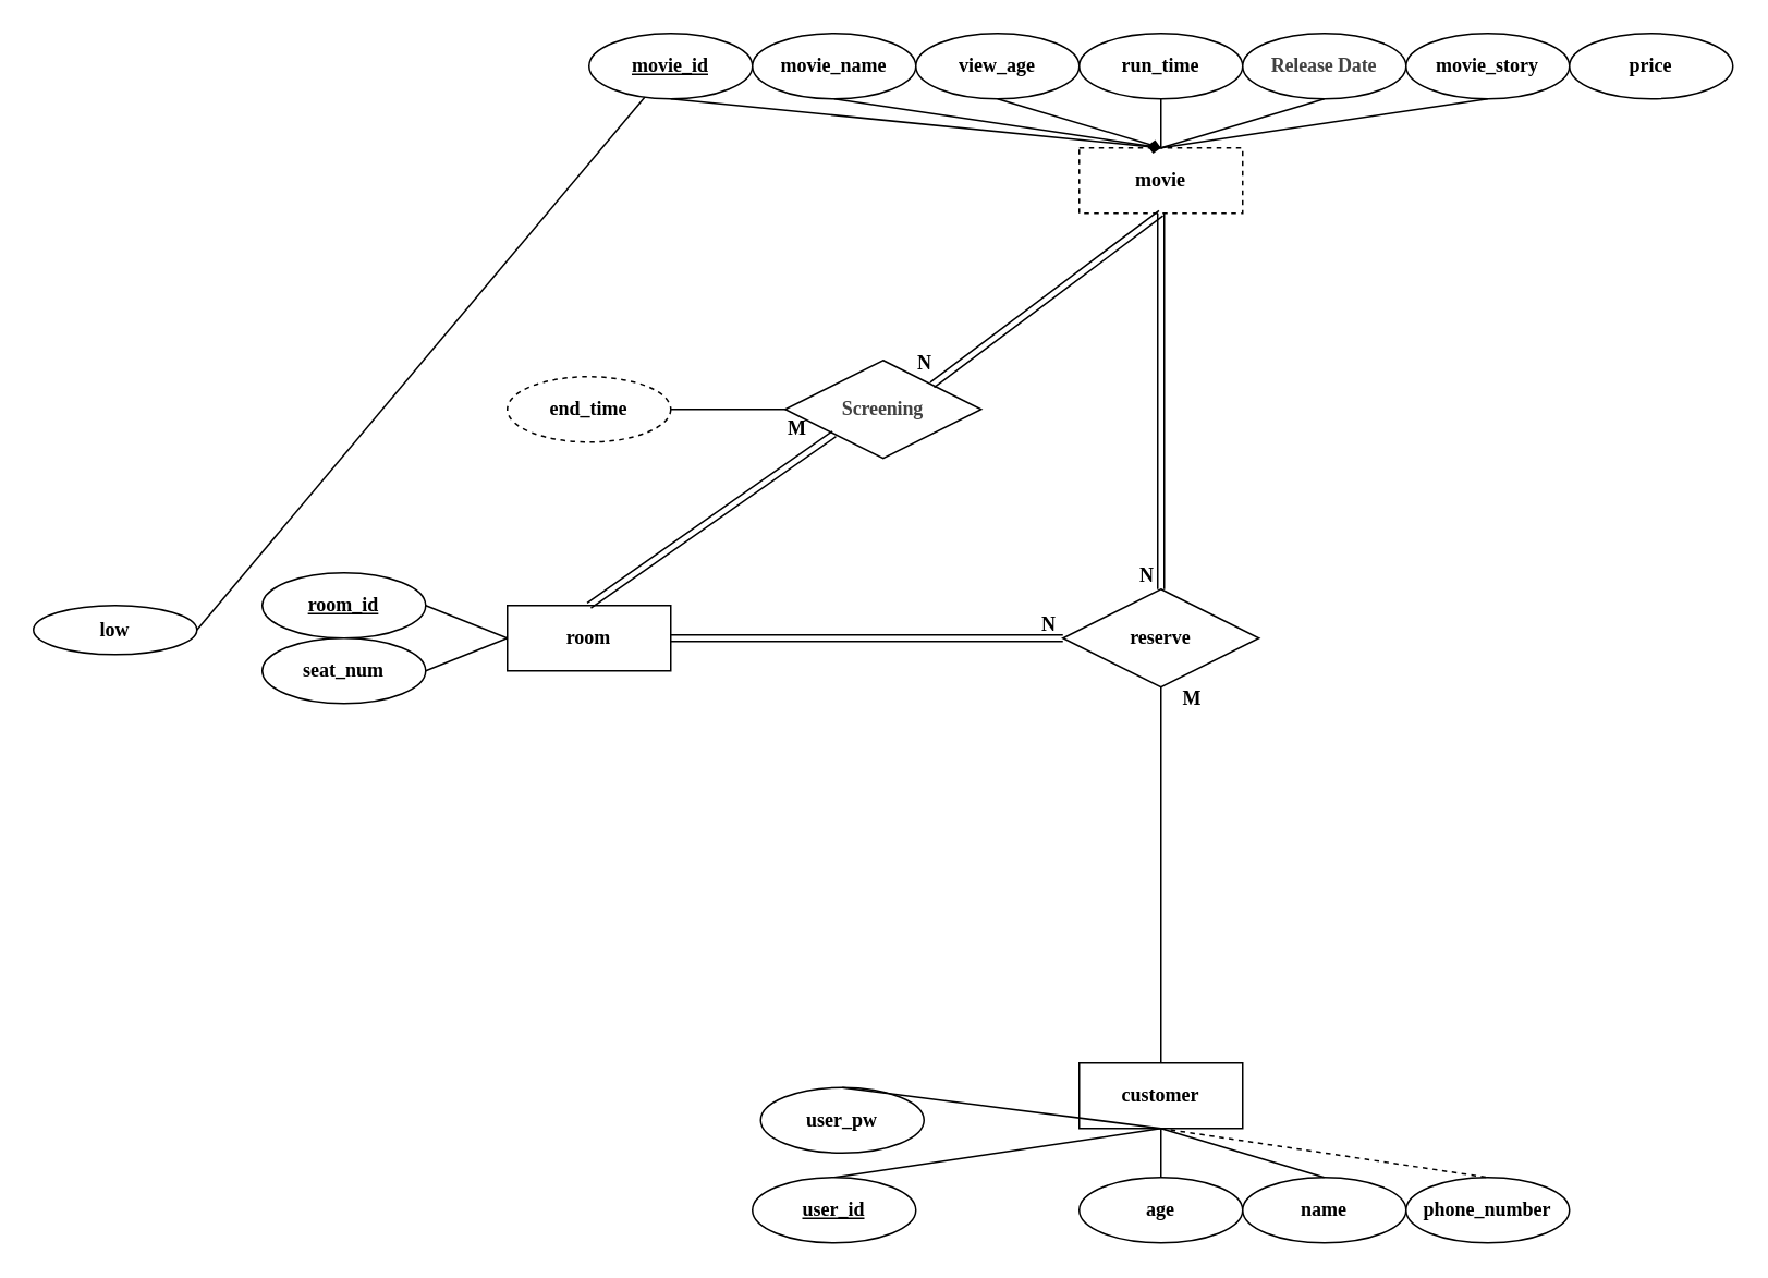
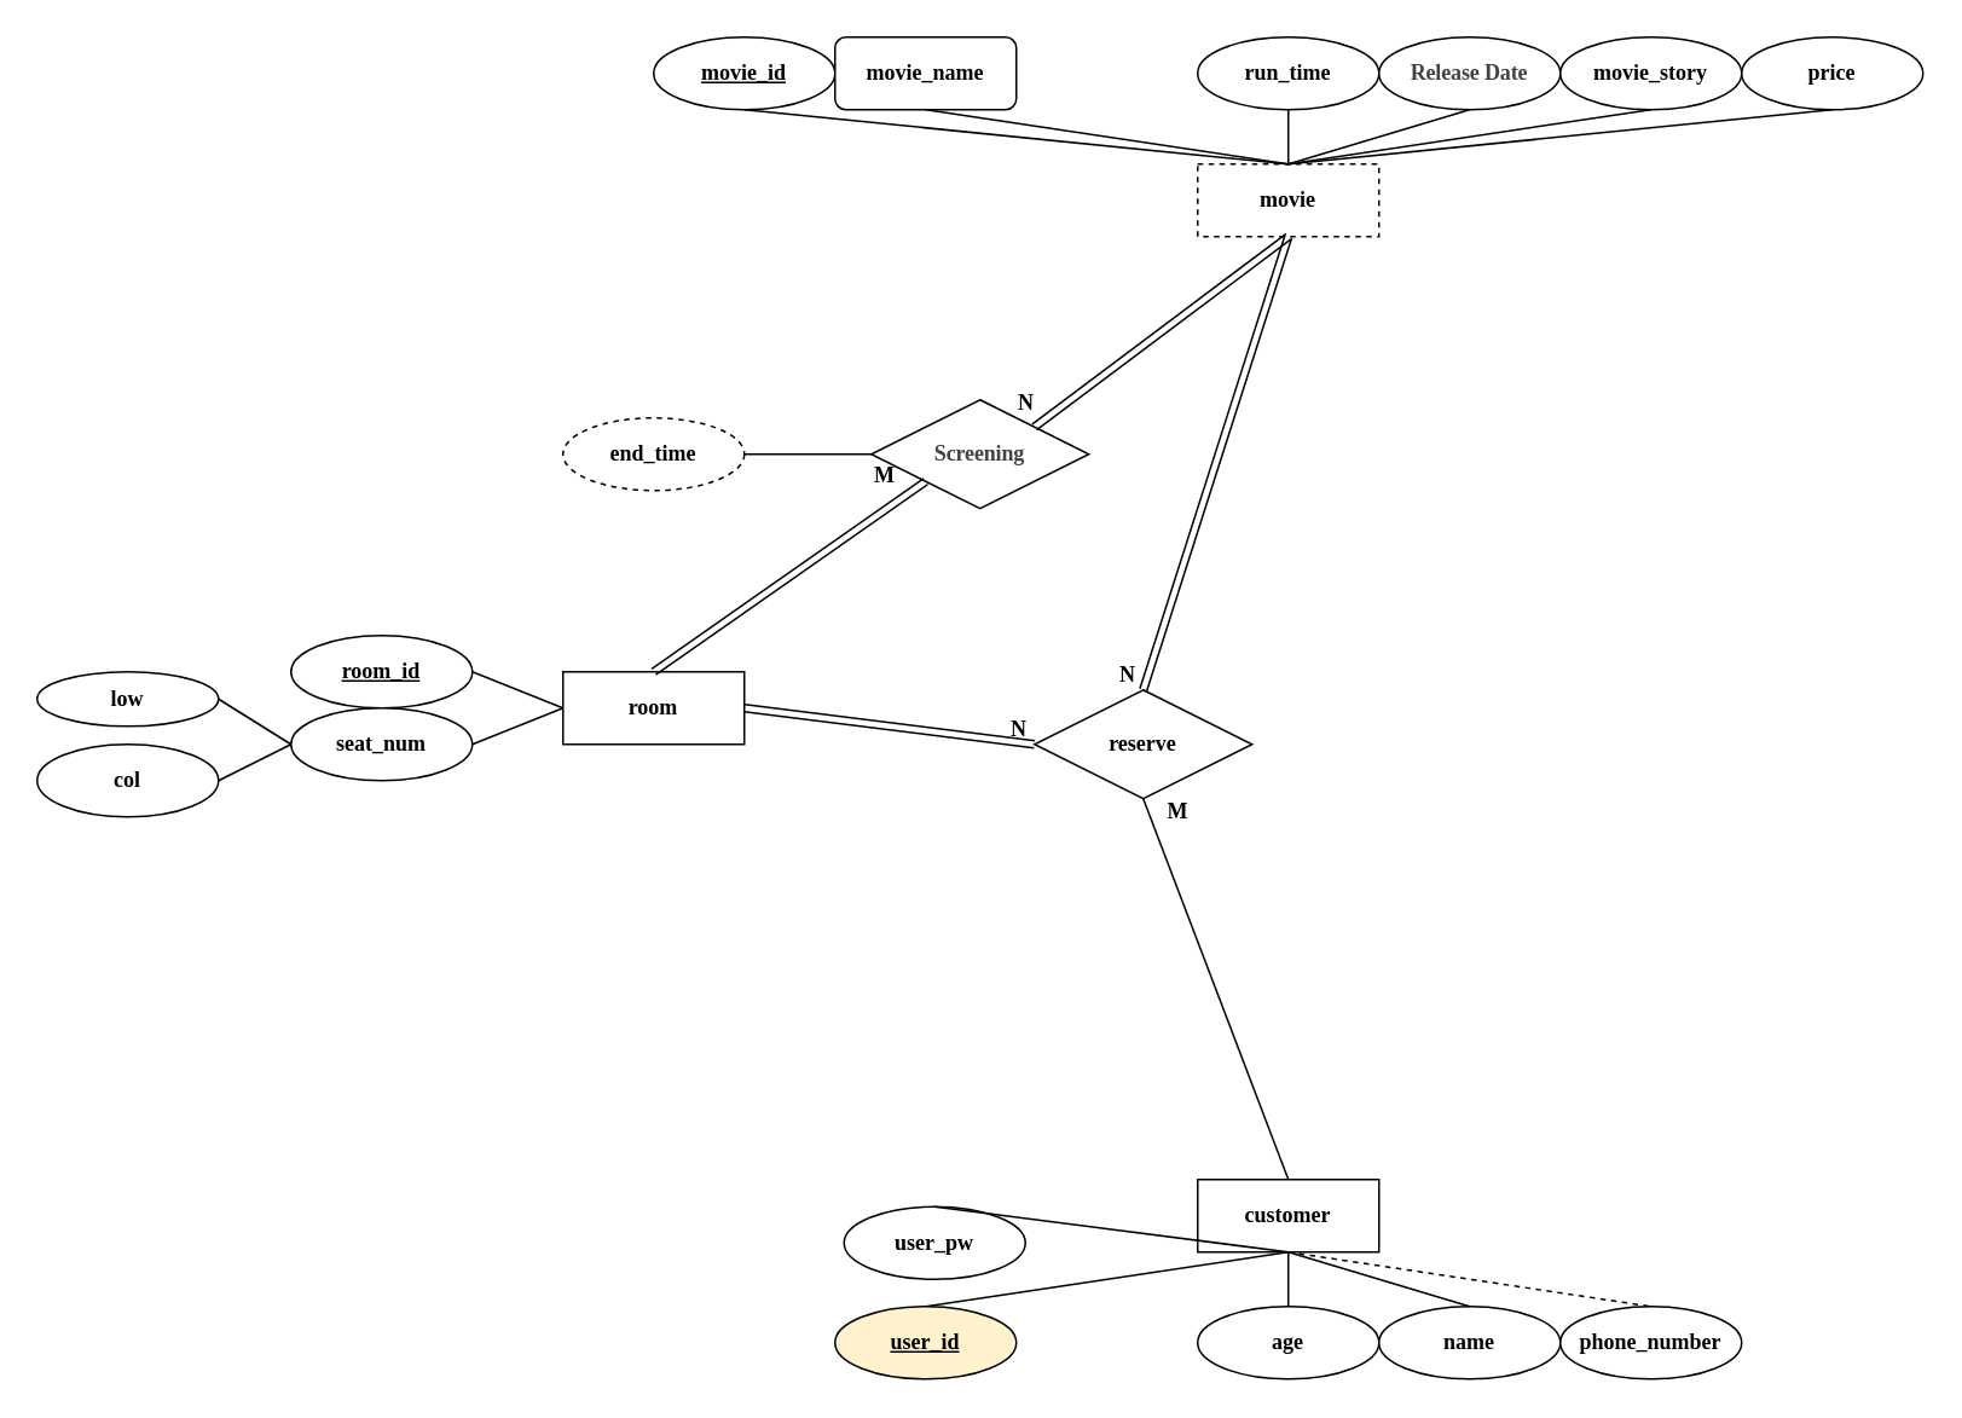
  <mxCell id="0" />
  <mxCell id="1" parent="0" />
  <mxCell id="2" value="movie" style="whiteSpace=wrap;html=1;align=center;fontFamily=Verdana;fontSize=12;fontStyle=1;dashed=1;" parent="1" vertex="1"><mxGeometry x="660" y="90" width="100" height="40" as="geometry" /></mxCell>
  <mxCell id="3" value="customer" style="whiteSpace=wrap;html=1;align=center;fontFamily=Verdana;fontSize=12;fontStyle=1" parent="1" vertex="1"><mxGeometry x="660" y="650" width="100" height="40" as="geometry" /></mxCell>
  <mxCell id="4" value="movie_id" style="ellipse;whiteSpace=wrap;html=1;align=center;fontStyle=5;fontFamily=Verdana;fontSize=12;" parent="1" vertex="1"><mxGeometry x="360" y="20" width="100" height="40" as="geometry" /></mxCell>
- <mxCell id="5" value="movie_name" style="ellipse;whiteSpace=wrap;html=1;align=center;fontFamily=Verdana;fontSize=12;fontStyle=1" parent="1" vertex="1"><mxGeometry x="460" y="20" width="100" height="40" as="geometry" /></mxCell>
- <mxCell id="6" value="view_age" style="ellipse;whiteSpace=wrap;html=1;align=center;fontFamily=Verdana;fontSize=12;fontStyle=1" parent="1" vertex="1"><mxGeometry x="560" y="20" width="100" height="40" as="geometry" /></mxCell>
+ <mxCell id="5" value="movie_name" style="whiteSpace=wrap;html=1;align=center;fontFamily=Verdana;fontSize=12;fontStyle=1;rounded=1;" parent="1" vertex="1"><mxGeometry x="460" y="20" width="100" height="40" as="geometry" /></mxCell>
  <mxCell id="7" value="" style="endArrow=none;html=1;rounded=0;exitX=0.5;exitY=1;exitDx=0;exitDy=0;entryX=0.5;entryY=0;entryDx=0;entryDy=0;fontFamily=Verdana;fontSize=12;fontStyle=1" parent="1" source="4" target="2" edge="1"><mxGeometry relative="1" as="geometry"><mxPoint x="625" y="250" as="sourcePoint" /><mxPoint x="430" y="110" as="targetPoint" /></mxGeometry></mxCell>
- <mxCell id="8" value="" style="endArrow=diamond;html=1;rounded=0;exitX=0.5;exitY=1;exitDx=0;exitDy=0;entryX=0.5;entryY=0;entryDx=0;entryDy=0;fontFamily=Verdana;fontSize=12;fontStyle=1;" parent="1" source="5" target="2" edge="1"><mxGeometry relative="1" as="geometry"><mxPoint x="635" y="250" as="sourcePoint" /><mxPoint x="540" y="110" as="targetPoint" /></mxGeometry></mxCell>
- <mxCell id="9" value="" style="endArrow=none;html=1;rounded=0;exitX=0.5;exitY=1;exitDx=0;exitDy=0;entryX=0.5;entryY=0;entryDx=0;entryDy=0;fontFamily=Verdana;fontSize=12;fontStyle=1" parent="1" source="6" target="2" edge="1"><mxGeometry relative="1" as="geometry"><mxPoint x="805" y="260" as="sourcePoint" /><mxPoint x="590" y="100" as="targetPoint" /></mxGeometry></mxCell>
+ <mxCell id="8" value="" style="endArrow=none;html=1;rounded=0;exitX=0.5;exitY=1;exitDx=0;exitDy=0;entryX=0.5;entryY=0;entryDx=0;entryDy=0;fontFamily=Verdana;fontSize=12;fontStyle=1" parent="1" source="5" target="2" edge="1"><mxGeometry relative="1" as="geometry"><mxPoint x="635" y="250" as="sourcePoint" /><mxPoint x="540" y="110" as="targetPoint" /></mxGeometry></mxCell>
  <mxCell id="10" value="user_pw" style="ellipse;whiteSpace=wrap;html=1;align=center;fontFamily=Verdana;fontSize=12;fontStyle=1" parent="1" vertex="1"><mxGeometry x="465" y="665" width="100" height="40" as="geometry" /></mxCell>
  <mxCell id="11" value="age" style="ellipse;whiteSpace=wrap;html=1;align=center;fontFamily=Verdana;fontSize=12;fontStyle=1" parent="1" vertex="1"><mxGeometry x="660" y="720" width="100" height="40" as="geometry" /></mxCell>
  <mxCell id="12" value="" style="endArrow=none;html=1;rounded=0;entryX=0.5;entryY=0;entryDx=0;entryDy=0;exitX=0.5;exitY=1;exitDx=0;exitDy=0;fontFamily=Verdana;fontSize=12;fontStyle=1" parent="1" source="3" target="11" edge="1"><mxGeometry relative="1" as="geometry"><mxPoint x="950" y="740" as="sourcePoint" /><mxPoint x="1110" y="740" as="targetPoint" /></mxGeometry></mxCell>
  <mxCell id="13" value="" style="endArrow=none;html=1;rounded=0;entryX=0.5;entryY=0;entryDx=0;entryDy=0;exitX=0.5;exitY=1;exitDx=0;exitDy=0;fontFamily=Verdana;fontSize=12;fontStyle=1" parent="1" source="3" target="10" edge="1"><mxGeometry relative="1" as="geometry"><mxPoint x="1030" y="740" as="sourcePoint" /><mxPoint x="1110" y="740" as="targetPoint" /></mxGeometry></mxCell>
  <mxCell id="14" value="" style="endArrow=none;html=1;rounded=0;exitX=0.5;exitY=0;exitDx=0;exitDy=0;entryX=0.5;entryY=1;entryDx=0;entryDy=0;fontFamily=Verdana;fontSize=12;fontStyle=1" parent="1" source="17" target="3" edge="1"><mxGeometry relative="1" as="geometry"><mxPoint x="560" y="720" as="sourcePoint" /><mxPoint x="1110" y="740" as="targetPoint" /></mxGeometry></mxCell>
  <mxCell id="15" value="name" style="ellipse;whiteSpace=wrap;html=1;align=center;fontFamily=Verdana;fontSize=12;fontStyle=1" parent="1" vertex="1"><mxGeometry x="760" y="720" width="100" height="40" as="geometry" /></mxCell>
  <mxCell id="16" value="" style="endArrow=none;html=1;rounded=0;exitX=0.5;exitY=1;exitDx=0;exitDy=0;entryX=0.5;entryY=0;entryDx=0;entryDy=0;fontFamily=Verdana;fontSize=12;fontStyle=1" parent="1" source="3" target="15" edge="1"><mxGeometry relative="1" as="geometry"><mxPoint x="1050" y="790" as="sourcePoint" /><mxPoint x="1210" y="790" as="targetPoint" /></mxGeometry></mxCell>
- <mxCell id="17" value="user_id" style="ellipse;whiteSpace=wrap;html=1;align=center;fontStyle=5;fontFamily=Verdana;fontSize=12;" parent="1" vertex="1"><mxGeometry x="460" y="720" width="100" height="40" as="geometry" /></mxCell>
+ <mxCell id="17" value="user_id" style="ellipse;whiteSpace=wrap;html=1;align=center;fontStyle=5;fontFamily=Verdana;fontSize=12;fillColor=#fff2cc;" parent="1" vertex="1"><mxGeometry x="460" y="720" width="100" height="40" as="geometry" /></mxCell>
  <mxCell id="18" value="room" style="whiteSpace=wrap;html=1;align=center;fontFamily=Verdana;fontSize=12;fontStyle=1" parent="1" vertex="1"><mxGeometry x="310" y="370" width="100" height="40" as="geometry" /></mxCell>
  <mxCell id="19" value="room_id" style="ellipse;whiteSpace=wrap;html=1;align=center;fontStyle=5;fontFamily=Verdana;fontSize=12;" parent="1" vertex="1"><mxGeometry x="160" y="350" width="100" height="40" as="geometry" /></mxCell>
  <mxCell id="20" value="seat_num" style="ellipse;whiteSpace=wrap;html=1;align=center;fontFamily=Verdana;fontSize=12;fontStyle=1" parent="1" vertex="1"><mxGeometry x="160" y="390" width="100" height="40" as="geometry" /></mxCell>
  <mxCell id="21" value="" style="endArrow=none;html=1;rounded=0;exitX=1;exitY=0.5;exitDx=0;exitDy=0;entryX=0;entryY=0.5;entryDx=0;entryDy=0;fontFamily=Verdana;fontSize=12;fontStyle=1" parent="1" source="19" target="18" edge="1"><mxGeometry relative="1" as="geometry"><mxPoint x="610" y="440" as="sourcePoint" /><mxPoint x="770" y="440" as="targetPoint" /></mxGeometry></mxCell>
  <mxCell id="22" value="" style="endArrow=none;html=1;rounded=0;exitX=1;exitY=0.5;exitDx=0;exitDy=0;entryX=0;entryY=0.5;entryDx=0;entryDy=0;fontFamily=Verdana;fontSize=12;fontStyle=1" parent="1" source="20" target="18" edge="1"><mxGeometry relative="1" as="geometry"><mxPoint x="610" y="440" as="sourcePoint" /><mxPoint x="770" y="440" as="targetPoint" /></mxGeometry></mxCell>
  <mxCell id="23" value="low" style="ellipse;whiteSpace=wrap;html=1;align=center;fontFamily=Verdana;fontSize=12;fontStyle=1" parent="1" vertex="1"><mxGeometry x="20" y="370" width="100" height="30" as="geometry" /></mxCell>
- <mxCell id="25" value="" style="endArrow=none;html=1;rounded=0;exitX=1;exitY=0.5;exitDx=0;exitDy=0;fontFamily=Verdana;fontSize=12;fontStyle=1;" parent="1" source="23" target="4" edge="1"><mxGeometry relative="1" as="geometry"><mxPoint x="120" y="460" as="sourcePoint" /><mxPoint x="280" y="460" as="targetPoint" /></mxGeometry></mxCell>
+ <mxCell id="24" value="col" style="ellipse;whiteSpace=wrap;html=1;align=center;fontFamily=Verdana;fontSize=12;fontStyle=1" parent="1" vertex="1"><mxGeometry x="20" y="410" width="100" height="40" as="geometry" /></mxCell>
+ <mxCell id="25" value="" style="endArrow=none;html=1;rounded=0;exitX=1;exitY=0.5;exitDx=0;exitDy=0;entryX=0;entryY=0.5;entryDx=0;entryDy=0;fontFamily=Verdana;fontSize=12;fontStyle=1" parent="1" source="23" target="20" edge="1"><mxGeometry relative="1" as="geometry"><mxPoint x="120" y="460" as="sourcePoint" /><mxPoint x="280" y="460" as="targetPoint" /></mxGeometry></mxCell>
+ <mxCell id="26" value="" style="endArrow=none;html=1;rounded=0;exitX=1;exitY=0.5;exitDx=0;exitDy=0;entryX=0;entryY=0.5;entryDx=0;entryDy=0;fontFamily=Verdana;fontSize=12;fontStyle=1" parent="1" source="24" target="20" edge="1"><mxGeometry relative="1" as="geometry"><mxPoint x="120" y="460" as="sourcePoint" /><mxPoint x="280" y="460" as="targetPoint" /></mxGeometry></mxCell>
  <mxCell id="27" value="&lt;span style=&quot;color: rgb(66, 66, 66); font-size: 12px; letter-spacing: -0.1px; background-color: rgb(255, 255, 255);&quot;&gt;Screening&lt;/span&gt;" style="shape=rhombus;perimeter=rhombusPerimeter;whiteSpace=wrap;html=1;align=center;fontFamily=Verdana;fontSize=12;fontStyle=1" parent="1" vertex="1"><mxGeometry x="480" y="220" width="120" height="60" as="geometry" /></mxCell>
  <mxCell id="28" value="run_time" style="ellipse;whiteSpace=wrap;html=1;align=center;fontFamily=Verdana;fontSize=12;fontStyle=1" parent="1" vertex="1"><mxGeometry x="660" y="20" width="100" height="40" as="geometry" /></mxCell>
  <mxCell id="29" value="&lt;span style=&quot;color: rgb(66, 66, 66); font-size: 12px; letter-spacing: -0.1px; background-color: rgb(255, 255, 255);&quot;&gt;Release Date&lt;/span&gt;" style="ellipse;whiteSpace=wrap;html=1;align=center;fontFamily=Verdana;fontSize=12;fontStyle=1" parent="1" vertex="1"><mxGeometry x="760" y="20" width="100" height="40" as="geometry" /></mxCell>
  <mxCell id="30" value="movie_story" style="ellipse;whiteSpace=wrap;html=1;align=center;fontFamily=Verdana;fontSize=12;fontStyle=1" parent="1" vertex="1"><mxGeometry x="860" y="20" width="100" height="40" as="geometry" /></mxCell>
  <mxCell id="31" value="price" style="ellipse;whiteSpace=wrap;html=1;align=center;fontFamily=Verdana;fontSize=12;fontStyle=1" parent="1" vertex="1"><mxGeometry x="960" y="20" width="100" height="40" as="geometry" /></mxCell>
  <mxCell id="32" value="" style="endArrow=none;html=1;rounded=0;exitX=0.5;exitY=1;exitDx=0;exitDy=0;entryX=0.5;entryY=0;entryDx=0;entryDy=0;fontFamily=Verdana;fontSize=12;fontStyle=1" parent="1" source="28" target="2" edge="1"><mxGeometry relative="1" as="geometry"><mxPoint x="725" y="70" as="sourcePoint" /><mxPoint x="715" y="100" as="targetPoint" /></mxGeometry></mxCell>
  <mxCell id="33" value="" style="endArrow=none;html=1;rounded=0;exitX=0.5;exitY=1;exitDx=0;exitDy=0;entryX=0.5;entryY=0;entryDx=0;entryDy=0;fontFamily=Verdana;fontSize=12;fontStyle=1" parent="1" source="29" target="2" edge="1"><mxGeometry relative="1" as="geometry"><mxPoint x="735" y="80" as="sourcePoint" /><mxPoint x="735" y="120" as="targetPoint" /></mxGeometry></mxCell>
  <mxCell id="34" value="" style="endArrow=none;html=1;rounded=0;exitX=0.5;exitY=1;exitDx=0;exitDy=0;entryX=0.5;entryY=0;entryDx=0;entryDy=0;fontFamily=Verdana;fontSize=12;fontStyle=1" parent="1" source="30" target="2" edge="1"><mxGeometry relative="1" as="geometry"><mxPoint x="745" y="90" as="sourcePoint" /><mxPoint x="745" y="130" as="targetPoint" /></mxGeometry></mxCell>
+ <mxCell id="35" value="" style="endArrow=none;html=1;rounded=0;exitX=0.5;exitY=1;exitDx=0;exitDy=0;entryX=0.5;entryY=0;entryDx=0;entryDy=0;fontFamily=Verdana;fontSize=12;fontStyle=1" parent="1" source="31" target="2" edge="1"><mxGeometry relative="1" as="geometry"><mxPoint x="755" y="100" as="sourcePoint" /><mxPoint x="755" y="140" as="targetPoint" /></mxGeometry></mxCell>
  <mxCell id="36" value="" style="shape=link;html=1;rounded=0;entryX=1;entryY=0;entryDx=0;entryDy=0;exitX=0.5;exitY=1;exitDx=0;exitDy=0;fontFamily=Verdana;fontSize=12;fontStyle=1" parent="1" source="2" target="27" edge="1"><mxGeometry relative="1" as="geometry"><mxPoint y="140" as="sourcePoint" x="710" /><mxPoint x="660" y="410" as="targetPoint" /></mxGeometry></mxCell>
  <mxCell id="37" value="N" style="resizable=0;html=1;align=right;verticalAlign=bottom;fontFamily=Verdana;fontSize=12;fontStyle=1" parent="36" connectable="0" vertex="1"><mxGeometry x="1" relative="1" as="geometry"><mxPoint y="-4.94" as="offset" /></mxGeometry></mxCell>
  <mxCell id="38" value="" style="shape=link;html=1;rounded=0;entryX=0.5;entryY=0;entryDx=0;entryDy=0;exitX=0;exitY=1;exitDx=0;exitDy=0;fontFamily=Verdana;fontSize=12;fontStyle=1" parent="1" source="27" target="18" edge="1"><mxGeometry relative="1" as="geometry"><mxPoint x="500" y="310" as="sourcePoint" /><mxPoint x="670" y="450" as="targetPoint" /></mxGeometry></mxCell>
  <mxCell id="39" value="M" style="resizable=0;html=1;align=left;verticalAlign=bottom;fontFamily=Verdana;fontSize=12;fontStyle=1" parent="38" connectable="0" vertex="1"><mxGeometry x="-1" relative="1" as="geometry"><mxPoint x="-30" y="5" as="offset" /></mxGeometry></mxCell>
  <mxCell id="40" value="end_time" style="ellipse;whiteSpace=wrap;html=1;align=center;dashed=1;fontFamily=Verdana;fontSize=12;fontStyle=1" parent="1" vertex="1"><mxGeometry x="310" y="230" width="100" height="40" as="geometry" /></mxCell>
  <mxCell id="41" value="" style="endArrow=none;html=1;rounded=0;exitX=1;exitY=0.5;exitDx=0;exitDy=0;entryX=0;entryY=0.5;entryDx=0;entryDy=0;fontFamily=Verdana;fontSize=12;fontStyle=1" parent="1" source="40" target="27" edge="1"><mxGeometry relative="1" as="geometry"><mxPoint x="535.355" y="214.142" as="sourcePoint" /><mxPoint x="550" y="265" as="targetPoint" /></mxGeometry></mxCell>
- <mxCell id="42" value="reserve" style="shape=rhombus;perimeter=rhombusPerimeter;whiteSpace=wrap;html=1;align=center;fontFamily=Verdana;fontSize=12;fontStyle=1" parent="1" vertex="1"><mxGeometry x="650" y="360" width="120" height="60" as="geometry" /></mxCell>
+ <mxCell id="42" value="reserve" style="shape=rhombus;perimeter=rhombusPerimeter;whiteSpace=wrap;html=1;align=center;fontFamily=Verdana;fontSize=12;fontStyle=1" parent="1" vertex="1"><mxGeometry x="570" y="380" width="120" height="60" as="geometry" /></mxCell>
  <mxCell id="43" value="" style="endArrow=none;html=1;rounded=0;entryX=0.5;entryY=1;entryDx=0;entryDy=0;startArrow=none;exitX=0.5;exitY=0;exitDx=0;exitDy=0;fontFamily=Verdana;fontSize=12;fontStyle=1" parent="1" source="3" target="42" edge="1"><mxGeometry relative="1" as="geometry"><mxPoint x="670" y="560" as="sourcePoint" /><mxPoint x="960" y="405" as="targetPoint" /></mxGeometry></mxCell>
  <mxCell id="44" value="M" style="resizable=0;html=1;align=right;verticalAlign=bottom;fontFamily=Verdana;fontSize=12;fontStyle=1" parent="43" connectable="0" vertex="1"><mxGeometry x="1" relative="1" as="geometry"><mxPoint x="25.03" y="15.08" as="offset" /></mxGeometry></mxCell>
  <mxCell id="45" value="" style="shape=link;html=1;rounded=0;exitX=0.5;exitY=1;exitDx=0;exitDy=0;entryX=0.5;entryY=0;entryDx=0;entryDy=0;fontFamily=Verdana;fontSize=12;fontStyle=1" parent="1" source="2" target="42" edge="1"><mxGeometry relative="1" as="geometry"><mxPoint x="620" y="400" as="sourcePoint" /><mxPoint x="780" y="400" as="targetPoint" /></mxGeometry></mxCell>
  <mxCell id="46" value="N" style="resizable=0;html=1;align=right;verticalAlign=bottom;fontFamily=Verdana;fontSize=12;fontStyle=1" parent="45" connectable="0" vertex="1"><mxGeometry x="1" relative="1" as="geometry"><mxPoint x="-4" as="offset" /></mxGeometry></mxCell>
  <mxCell id="47" value="phone_number" style="ellipse;whiteSpace=wrap;html=1;align=center;fontFamily=Verdana;fontSize=12;fontStyle=1" parent="1" vertex="1"><mxGeometry x="860" y="720" width="100" height="40" as="geometry" /></mxCell>
  <mxCell id="48" value="" style="endArrow=none;html=1;rounded=0;entryX=0.5;entryY=0;entryDx=0;entryDy=0;fontFamily=Verdana;fontSize=12;fontStyle=1;exitX=0.5;exitY=1;exitDx=0;exitDy=0;dashed=1;" parent="1" source="3" target="47" edge="1"><mxGeometry relative="1" as="geometry"><mxPoint x="840" y="660" as="sourcePoint" /><mxPoint x="820" y="730" as="targetPoint" /></mxGeometry></mxCell>
  <mxCell id="49" value="" style="shape=link;html=1;rounded=0;entryX=0;entryY=0.5;entryDx=0;entryDy=0;exitX=1;exitY=0.5;exitDx=0;exitDy=0;fontFamily=Verdana;fontSize=12;fontStyle=1;endArrow=none;startArrow=none;" parent="1" edge="1"><mxGeometry relative="1" as="geometry"><mxPoint x="530" y="390" as="sourcePoint" /><mxPoint x="530" y="390" as="targetPoint" /></mxGeometry></mxCell>
  <mxCell id="50" value="" style="shape=link;html=1;rounded=0;exitX=1;exitY=0.5;exitDx=0;exitDy=0;entryX=0;entryY=0.5;entryDx=0;entryDy=0;fontFamily=Verdana;fontSize=12;fontStyle=1" parent="1" source="18" target="42" edge="1"><mxGeometry relative="1" as="geometry"><mxPoint x="720" y="140" as="sourcePoint" /><mxPoint x="720" y="370" as="targetPoint" /></mxGeometry></mxCell>
  <mxCell id="51" value="N" style="resizable=0;html=1;align=right;verticalAlign=bottom;fontFamily=Verdana;fontSize=12;fontStyle=1" parent="50" connectable="0" vertex="1"><mxGeometry x="1" relative="1" as="geometry"><mxPoint x="-4" as="offset" /></mxGeometry></mxCell>
